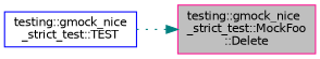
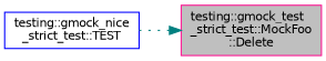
  digraph {
    rankdir=RL
    node [fontname=Helvetica fontsize=10 shape=record]
-   n1 [color=deeppink fillcolor=grey75 fontcolor=black height=0.2 label="testing::gmock_nice\l_strict_test::MockFoo\l::Delete" style=filled width=0.4]
+   n1 [color=deeppink fillcolor=grey75 fontcolor=black height=0.2 label="testing::gmock_test\l_strict_test::MockFoo\l::Delete" style=filled width=0.4]
    n2 [color=blue height=0.2 label="testing::gmock_nice\l_strict_test::TEST" width=0.4]
    n1 -> n2 [color=teal dir=back fontname=Helvetica fontsize=10 labelfontname=Helvetica labelfontsize=10 style=dotted]
  }
